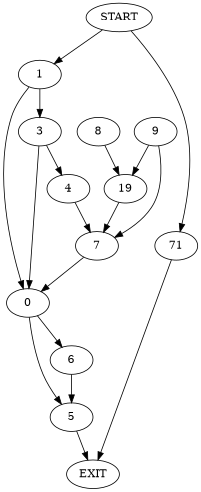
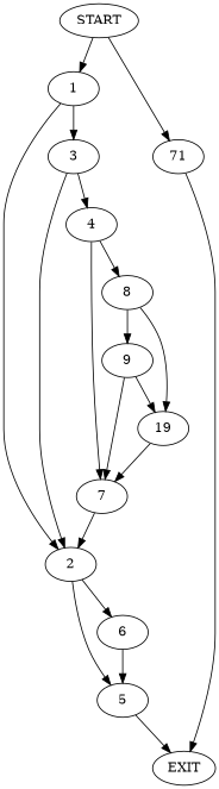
  digraph {
    n1 [label=START]
    1
    n3 [label=71]
-   2 [label=0]
+   2
    3
    n6 [label=EXIT]
    5
    6
    4
    7
    8
    9
    n13 [label=19]
    n1 -> 1
    n1 -> n3
    1 -> 2
    1 -> 3
    n3 -> n6
    2 -> 5
    2 -> 6
    3 -> 2
    3 -> 4
    5 -> n6
    6 -> 5
    4 -> 7
+   4 -> 8
    7 -> 2
+   8 -> 9
    8 -> n13
    9 -> 7
    9 -> n13
    n13 -> 7
  }
